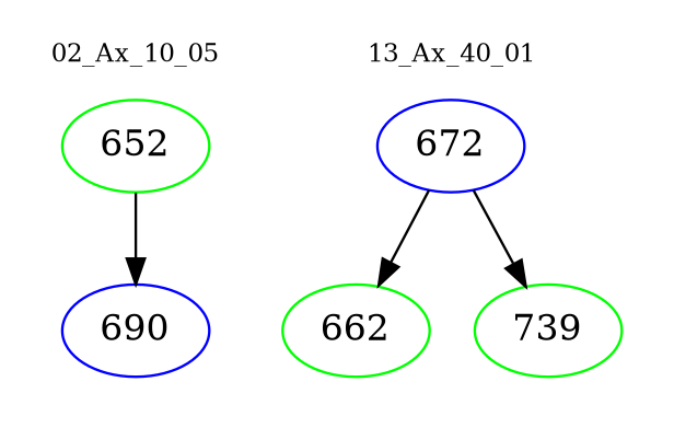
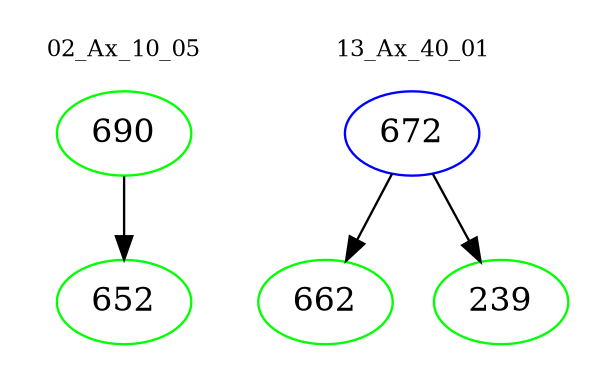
  digraph {
    node [color=green]
    edge [color=black]
-   n1 [color=blue label=690]
+   n1 [label=690]
    n2 [label=652]
    n3 [color=blue label=672]
    n4 [label=662]
-   n5 [label=739]
+   n5 [label=239]
    subgraph cluster_1 {
      color=white
      fontsize=10
      label="02_Ax_10_05"
      n1
      n2
    }
    subgraph cluster_2 {
      color=white
      fontsize=10
      label="13_Ax_40_01"
      n3
      n4
      n5
    }
-   n2 -> n1
+   n1 -> n2
    n3 -> n4
    n3 -> n5
  }
